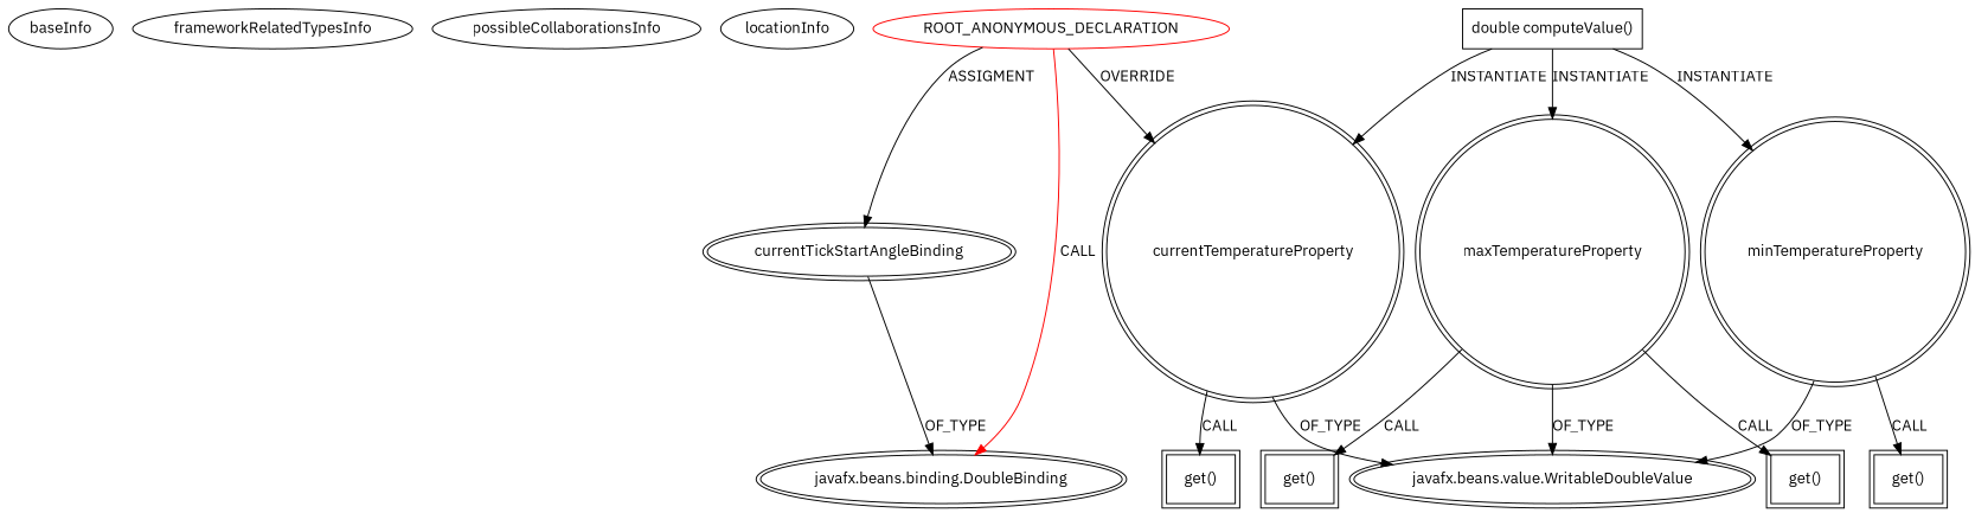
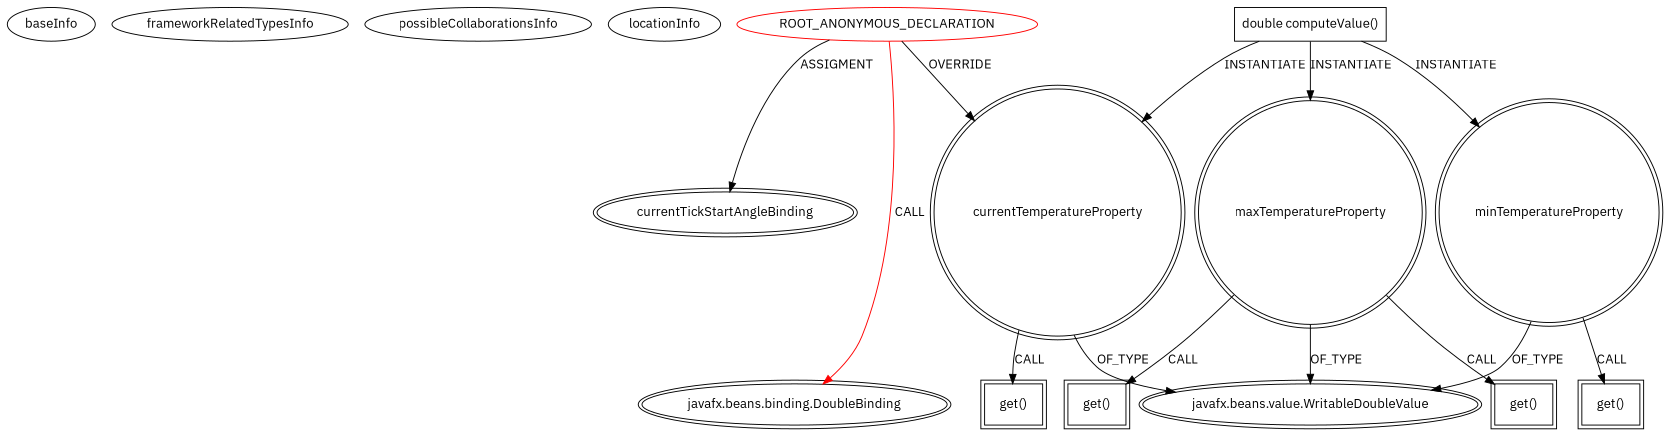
  digraph {
    fontname="IBM Plex Sans"
    node [fontname="IBM Plex Sans" isFrameworkType=true peripheries=2]
    edge [fontname="IBM Plex Sans"]
    baseInfo [category=extension_graph graphId=994 isAnonymous=true possibleRelation=false isFrameworkType="" peripheries=""]
    frameworkRelatedTypesInfo [0="javafx.beans.binding.DoubleBinding" isFrameworkType="" peripheries=""]
    possibleCollaborationsInfo [isFrameworkType="" peripheries=""]
    locationInfo [contextSignature="void initGraphcis()" filePath="/MrLoNee-RadialFx/RadialFx-master/src/com/mrlonee/radialfx/thermostat/Nest.java" graphId=994 projectName="MrLoNee-RadialFx" isFrameworkType="" peripheries=""]
    n5 [color=red isFrameworkType=false label=ROOT_ANONYMOUS_DECLARATION vertexType=ROOT_ANONYMOUS_DECLARATION peripheries=""]
    n6 [label="javafx.beans.binding.DoubleBinding" vertexType=FRAMEWORK_CLASS_TYPE]
    n7 [label=currentTickStartAngleBinding vertexType=OUTSIDE_VARIABLE_EXPRESION]
    n8 [label=currentTemperatureProperty shape=circle vertexType=VARIABLE_EXPRESION]
    n9 [isFrameworkType=false label="double computeValue()" shape=box vertexType=OVERRIDING_METHOD_DECLARATION peripheries=""]
    n10 [label=maxTemperatureProperty shape=circle vertexType=VARIABLE_EXPRESION]
    n11 [label=minTemperatureProperty shape=circle vertexType=VARIABLE_EXPRESION]
    n12 [label="javafx.beans.value.WritableDoubleValue" vertexType=FRAMEWORK_INTERFACE_TYPE]
    n13 [label="get()" shape=box vertexType=INSIDE_CALL]
    n14 [label="get()" shape=box vertexType=INSIDE_CALL]
    n15 [label="get()" shape=box vertexType=INSIDE_CALL]
    n16 [label="get()" shape=box vertexType=INSIDE_CALL]
    n5 -> n6 [color=red label=CALL]
    n5 -> n7 [label=ASSIGMENT]
    n5 -> n8 [label=OVERRIDE]
-   n7 -> n6 [label=OF_TYPE]
    n8 -> n12 [label=OF_TYPE]
    n8 -> n15 [label=CALL]
    n9 -> n8 [label=INSTANTIATE]
    n9 -> n10 [label=INSTANTIATE]
    n9 -> n11 [label=INSTANTIATE]
    n10 -> n12 [label=OF_TYPE]
    n10 -> n13 [label=CALL]
    n10 -> n14 [label=CALL]
    n11 -> n12 [label=OF_TYPE]
    n11 -> n16 [label=CALL]
  }
